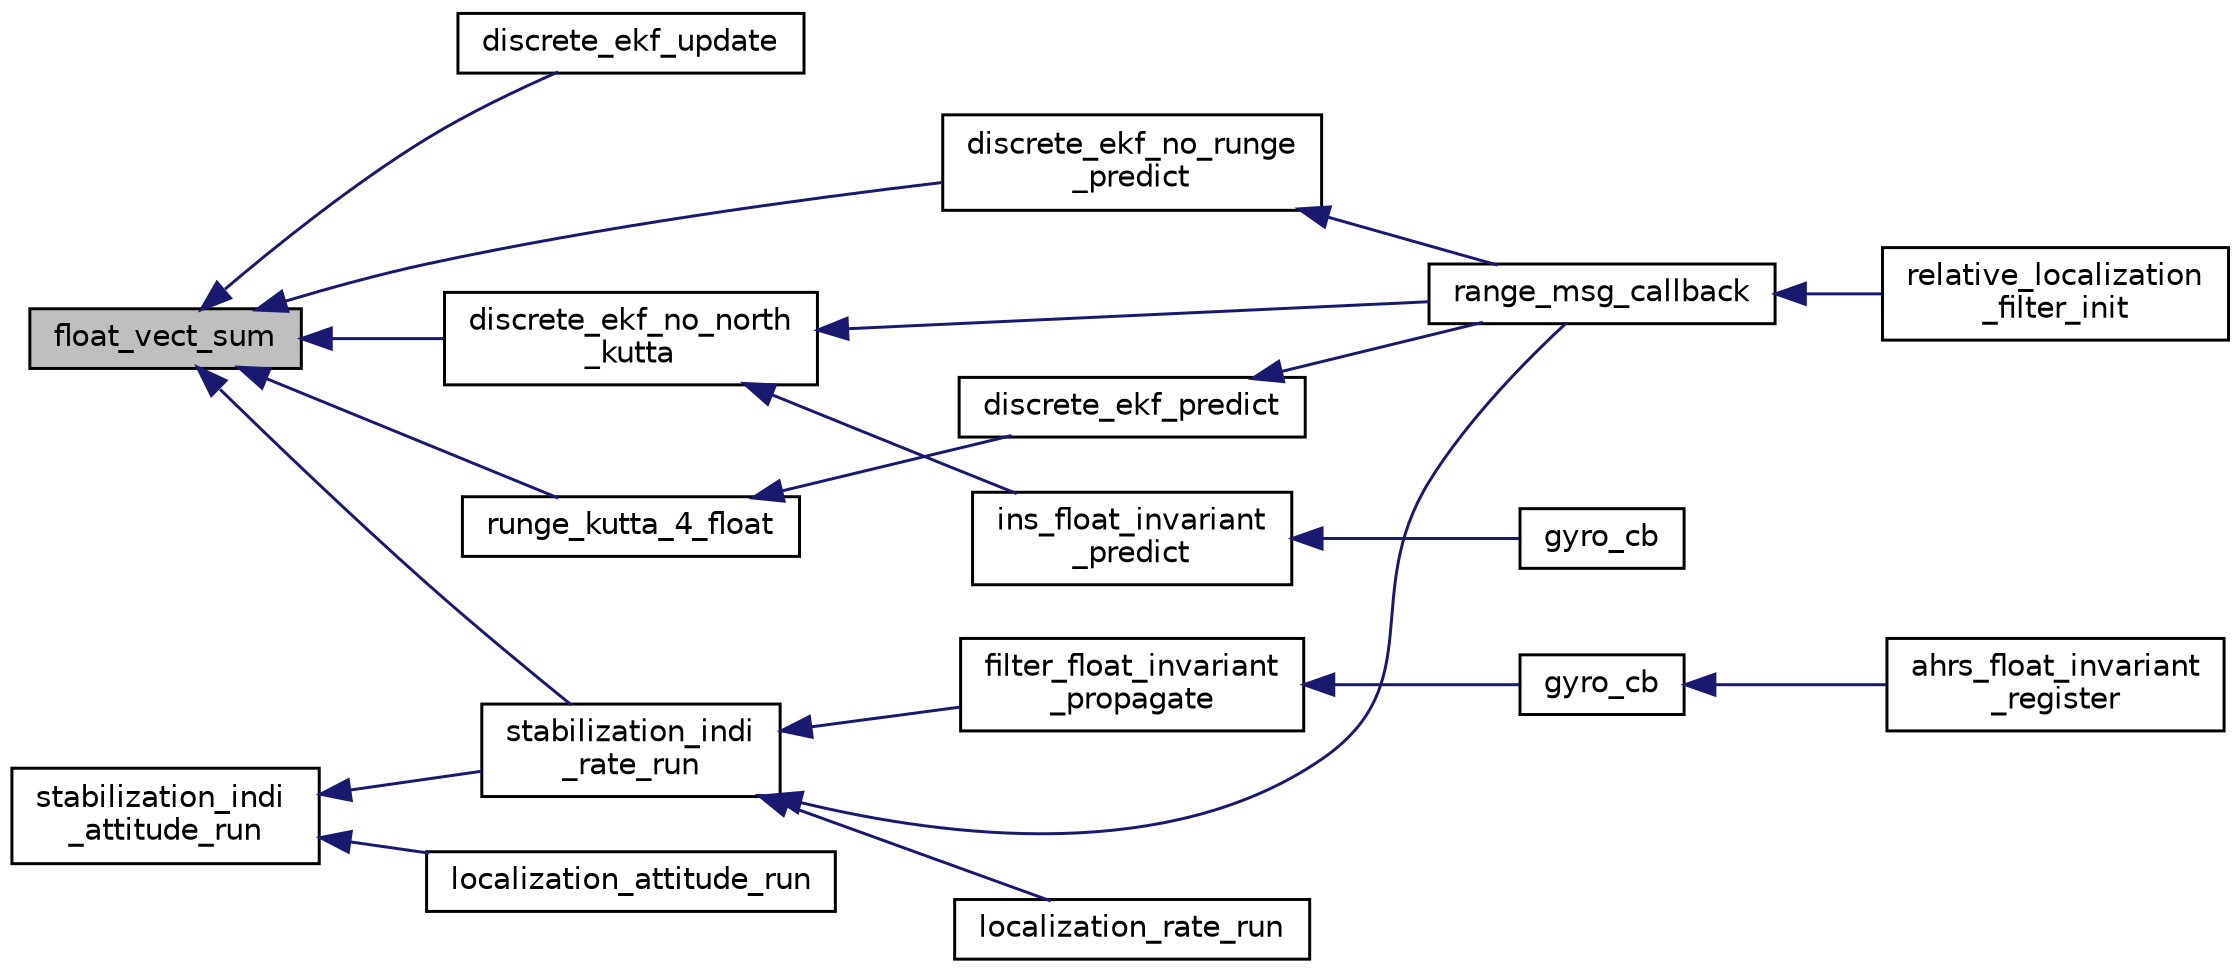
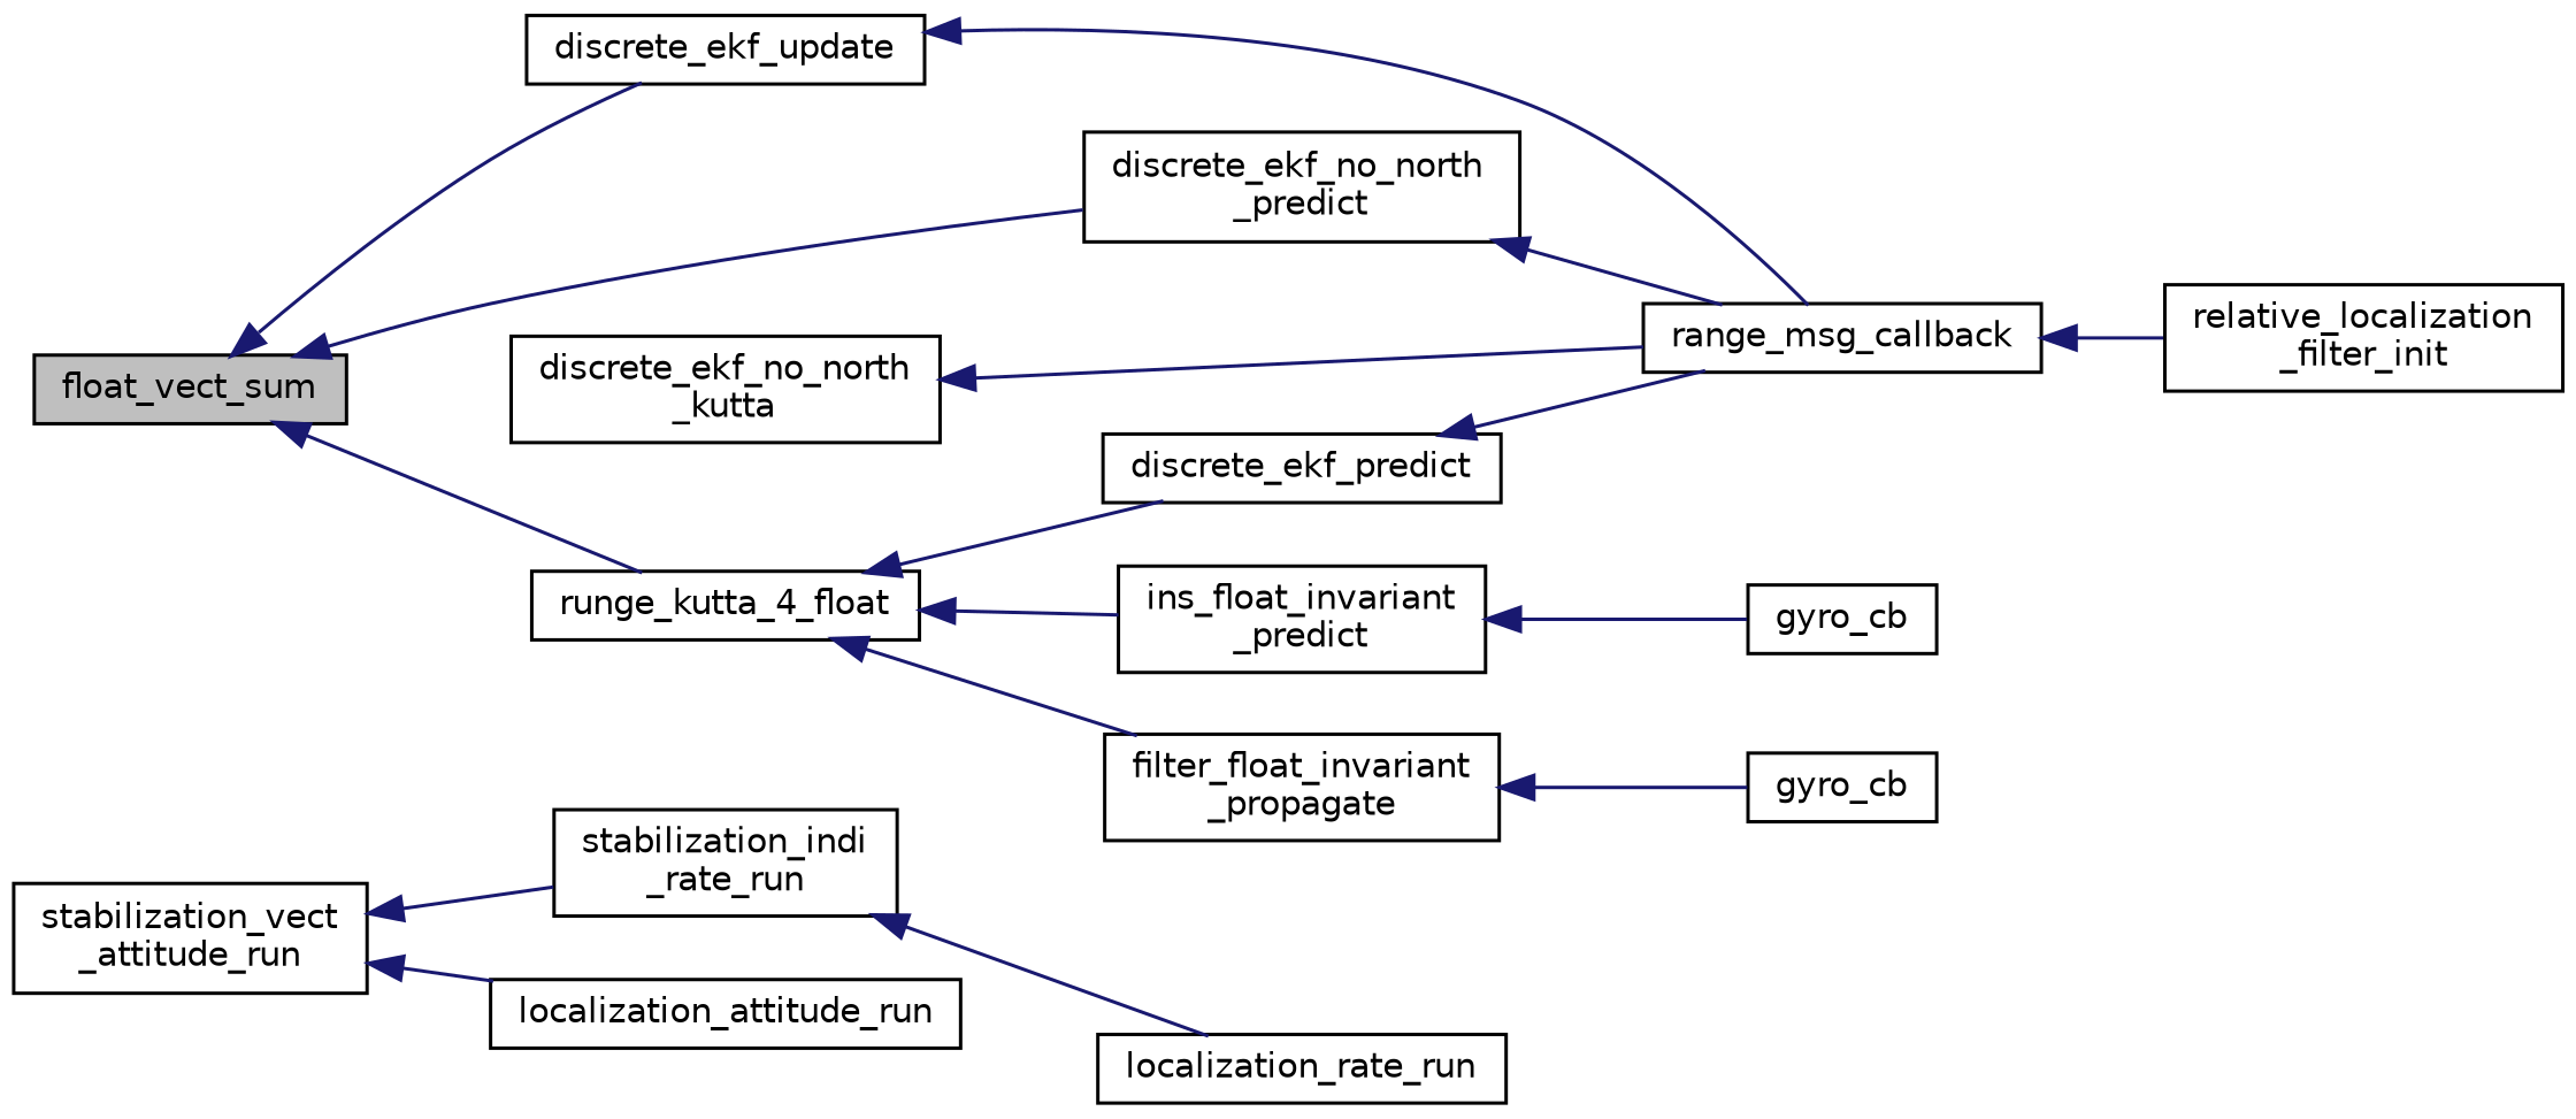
  digraph {
    fontname="DejaVu Sans"
    rankdir=LR
    node [color=black fillcolor=white fontname="DejaVu Sans" fontsize=10 shape=record style=filled]
    edge [color=midnightblue dir=back fontname="DejaVu Sans" fontsize=10 labelfontname=FreeSans labelfontsize=10 style=solid]
    n1 [fillcolor=grey75 fontcolor=black height=0.2 label=float_vect_sum width=0.4]
-   n2 [height=0.2 label="discrete_ekf_no_runge\l_predict" width=0.4]
+   n2 [height=0.2 label="discrete_ekf_no_north\l_predict" width=0.4]
    n3 [height=0.2 label="discrete_ekf_no_north\l_kutta" width=0.4]
    n4 [height=0.2 label=discrete_ekf_update width=0.4]
    n5 [height=0.2 label=runge_kutta_4_float width=0.4]
    n6 [height=0.2 label="stabilization_indi\l_rate_run" width=0.4]
    n7 [height=0.2 label=range_msg_callback width=0.4]
    n8 [height=0.2 label=discrete_ekf_predict width=0.4]
    n9 [height=0.2 label="filter_float_invariant\l_propagate" width=0.4]
    n10 [height=0.2 label="ins_float_invariant\l_predict" width=0.4]
    n11 [height=0.2 label=localization_rate_run width=0.4]
    n12 [height=0.2 label="relative_localization\l_filter_init" width=0.4]
    n13 [height=0.2 label=gyro_cb width=0.4]
    n14 [height=0.2 label=gyro_cb width=0.4]
-   n15 [height=0.2 label="ahrs_float_invariant\l_register" width=0.4]
-   n16 [height=0.2 label="stabilization_indi\l_attitude_run" width=0.4]
+   n16 [height=0.2 label="stabilization_vect\l_attitude_run" width=0.4]
    n17 [height=0.2 label=localization_attitude_run width=0.4]
    n1 -> n2
-   n1 -> n3
    n1 -> n4
    n1 -> n5
-   n1 -> n6
    n2 -> n7
    n3 -> n7
-   n6 -> n7
+   n4 -> n7
    n5 -> n8
-   n6 -> n9
-   n3 -> n10
+   n5 -> n9
+   n5 -> n10
    n6 -> n11
    n7 -> n12
    n8 -> n7
    n9 -> n13
    n10 -> n14
-   n13 -> n15
    n16 -> n6
    n16 -> n17
  }
